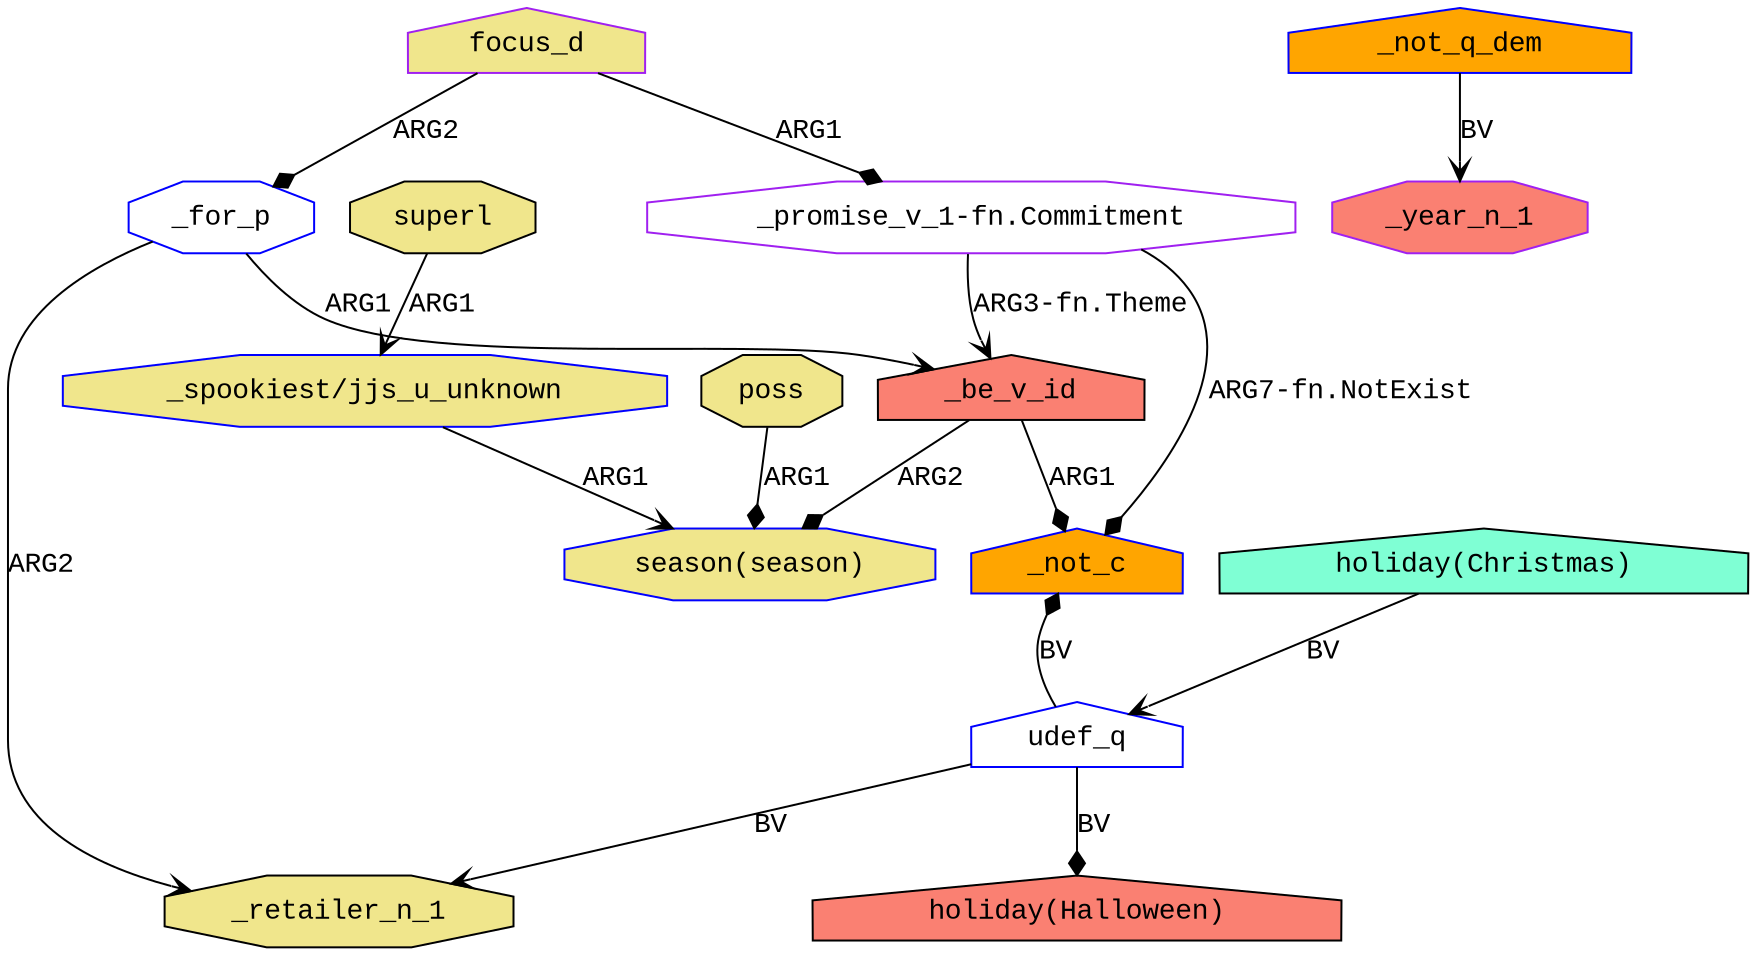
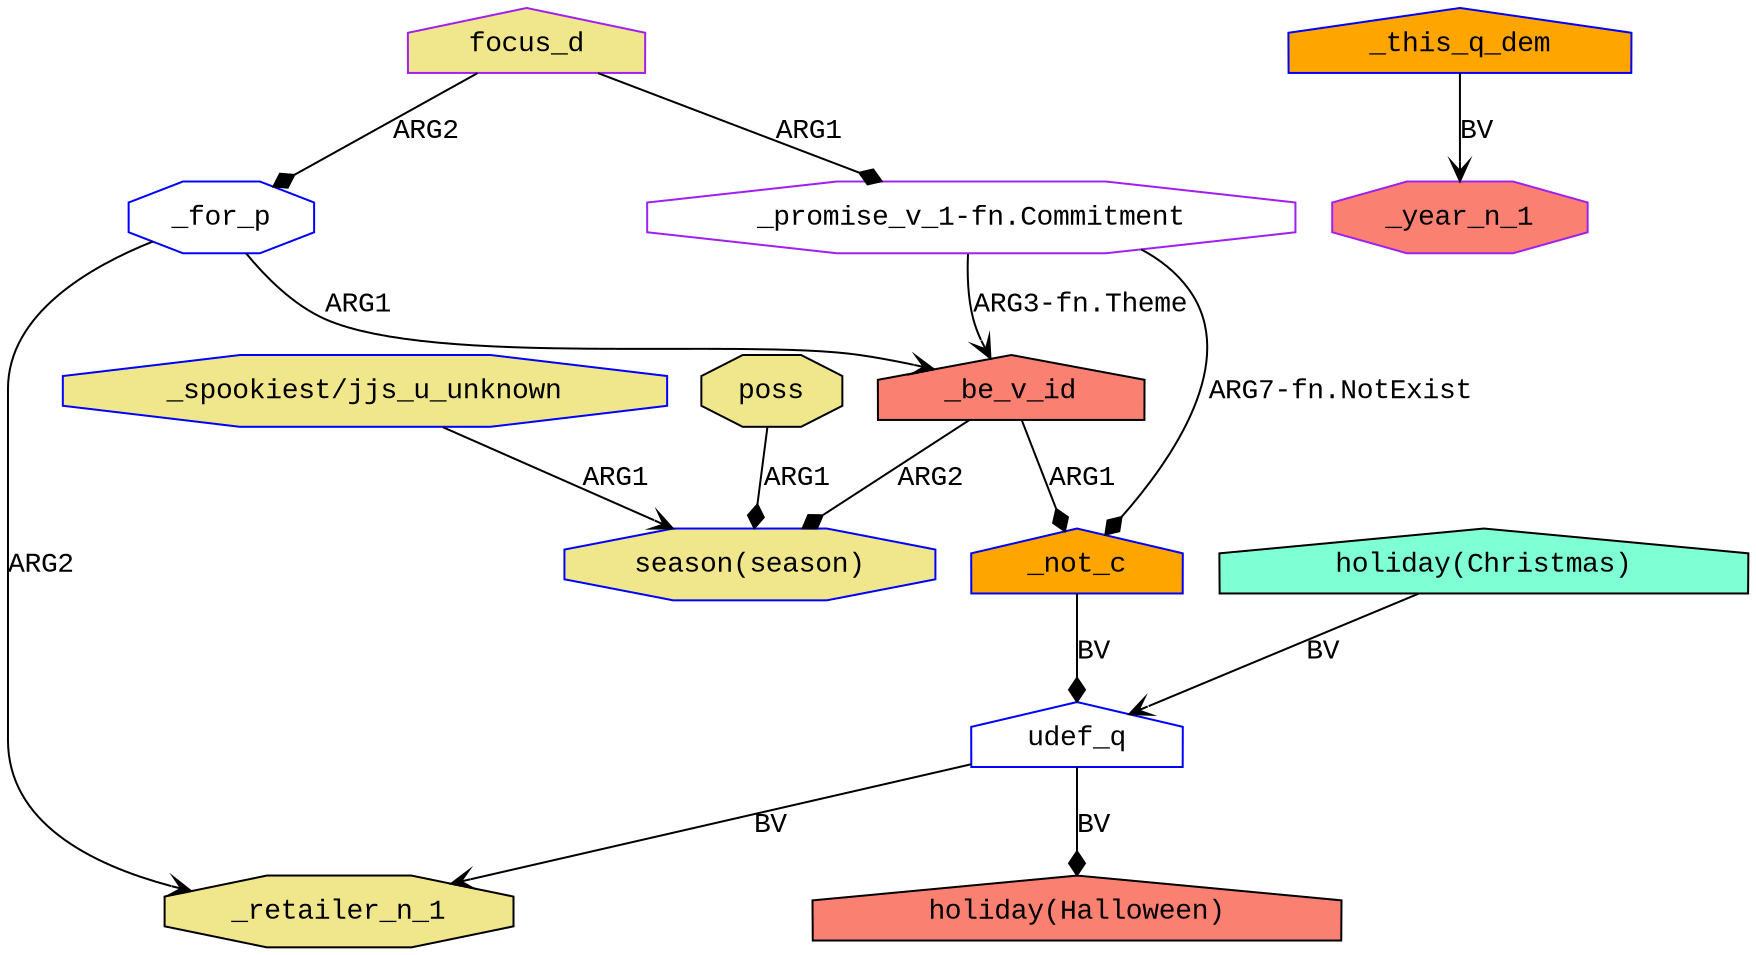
  digraph {
    fontname="Liberation Mono"
    node [color=blue fillcolor=khaki fontname="Liberation Mono" shape=octagon style=filled]
    edge [arrowhead=vee fontname="Liberation Mono"]
    "_spookiest/jjs_u_unknown"
    "season(season)"
    _for_p [fillcolor=white]
    _retailer_n_1 [color=black]
    _be_v_id [color=black fillcolor=salmon shape=house]
    _not_c [fillcolor=orange shape=house]
    udef_q [fillcolor=white shape=house]
    "holiday(Halloween)" [color=black fillcolor=salmon shape=house]
    "holiday(Christmas)" [color=black fillcolor=aquamarine shape=house]
    poss [color=black]
    _year_n_1 [color=purple fillcolor=salmon]
    focus_d [color=purple shape=house]
    "_promise_v_1-fn.Commitment" [color=purple fillcolor=white]
-   superl [color=black]
-   _this_q_dem [fillcolor=orange shape=house label=_not_q_dem]
+   _this_q_dem [fillcolor=orange shape=house]
    "_spookiest/jjs_u_unknown" -> "season(season)" [label=ARG1]
    _for_p -> _retailer_n_1 [label=ARG2]
    _for_p -> _be_v_id [label=ARG1]
    _be_v_id -> "season(season)" [arrowhead=diamond label=ARG2]
    _be_v_id -> _not_c [arrowhead=diamond label=ARG1]
    udef_q -> _retailer_n_1 [label=BV]
-   udef_q -> _not_c [arrowhead=diamond label=BV]
+   _not_c -> udef_q [arrowhead=diamond label=BV]
    udef_q -> "holiday(Halloween)" [arrowhead=diamond label=BV]
    "holiday(Christmas)" -> udef_q [label=BV]
    poss -> "season(season)" [arrowhead=diamond label=ARG1]
    focus_d -> _for_p [arrowhead=diamond label=ARG2]
    focus_d -> "_promise_v_1-fn.Commitment" [arrowhead=diamond label=ARG1]
    "_promise_v_1-fn.Commitment" -> _be_v_id [label="ARG3-fn.Theme"]
    "_promise_v_1-fn.Commitment" -> _not_c [arrowhead=diamond label="ARG7-fn.NotExist"]
-   superl -> "_spookiest/jjs_u_unknown" [label=ARG1]
    _this_q_dem -> _year_n_1 [label=BV]
  }
